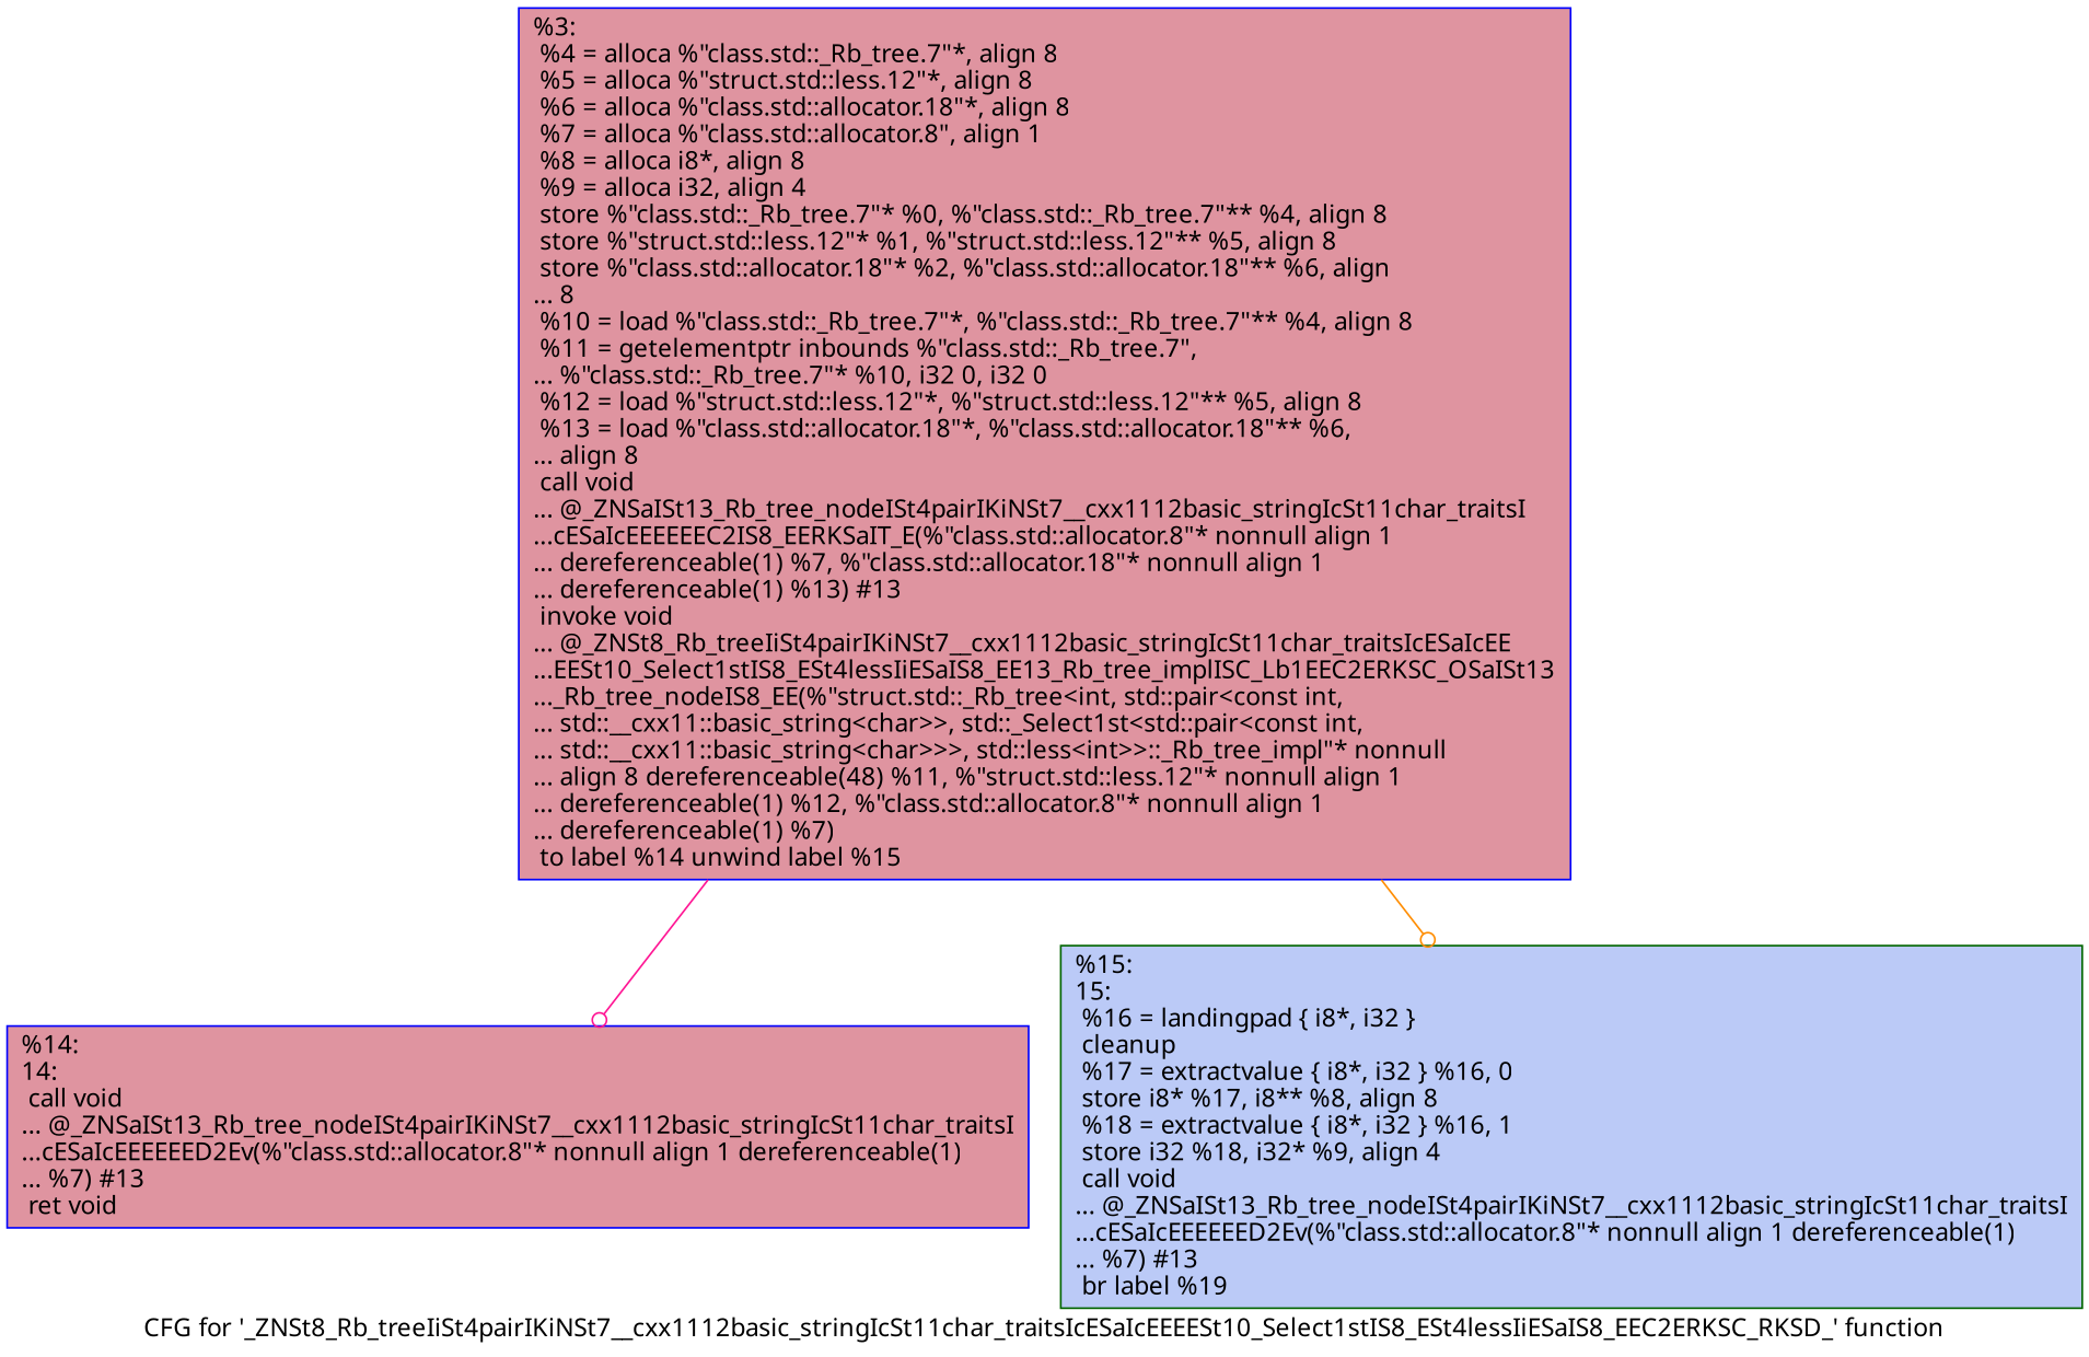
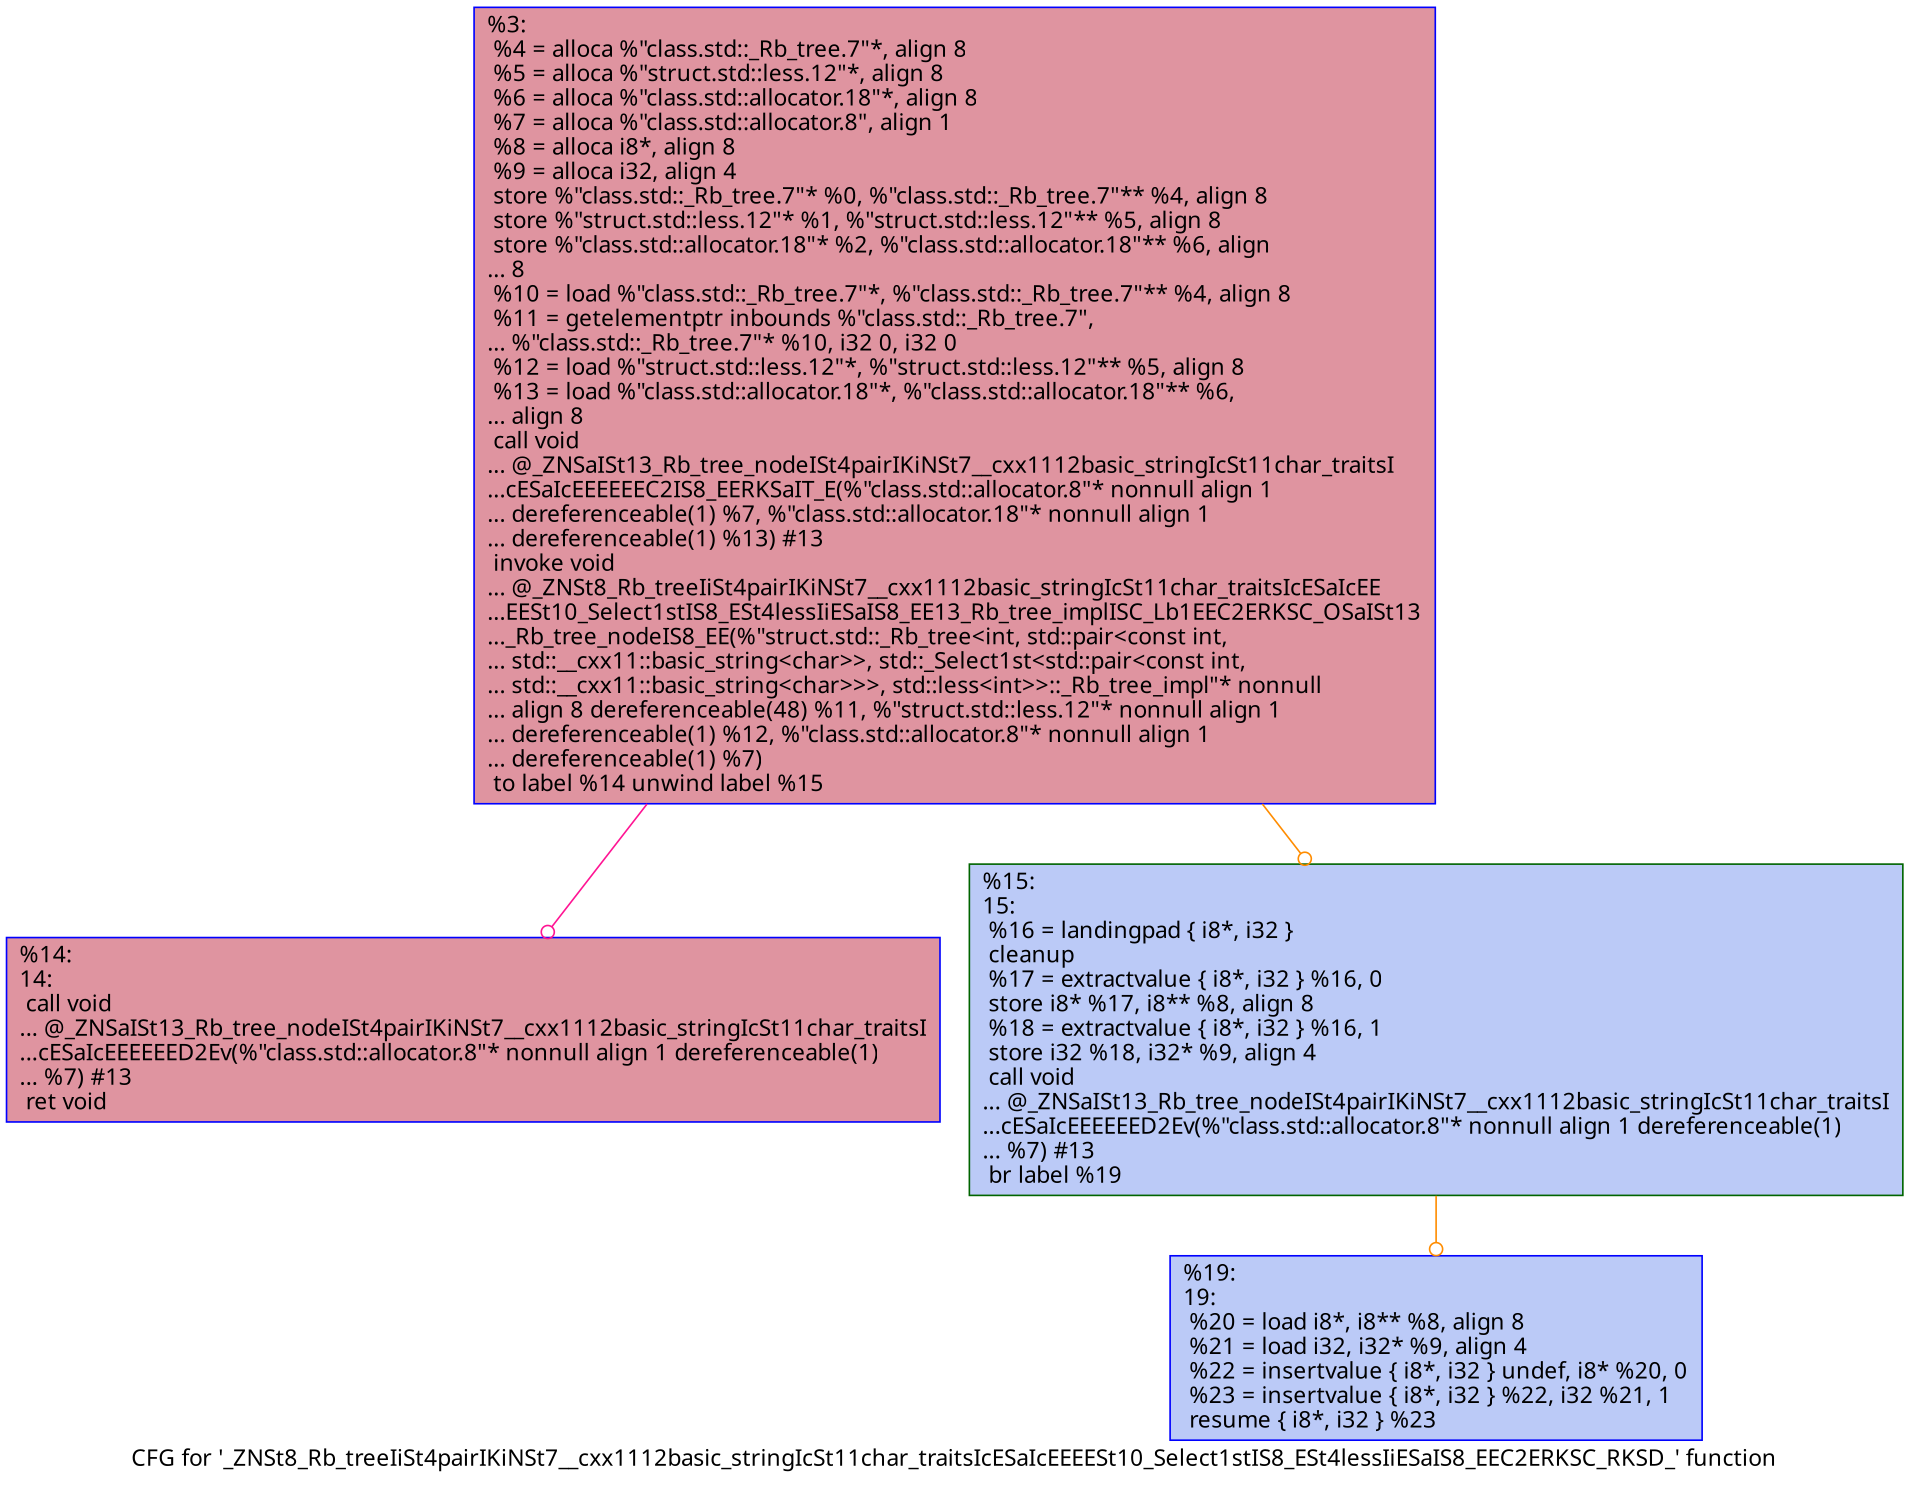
  digraph {
    label="CFG for '_ZNSt8_Rb_treeIiSt4pairIKiNSt7__cxx1112basic_stringIcSt11char_traitsIcESaIcEEEESt10_Select1stIS8_ESt4lessIiESaIS8_EEC2ERKSC_RKSD_' function"
    fontname="Noto Sans"
    node [color=blue fillcolor="#b70d2870" shape=record style=filled fontname="Noto Sans"]
    edge [color=darkorange arrowhead=odot fontname="Noto Sans"]
    n1 [label="{%3:\l  %4 = alloca %\"class.std::_Rb_tree.7\"*, align 8\l  %5 = alloca %\"struct.std::less.12\"*, align 8\l  %6 = alloca %\"class.std::allocator.18\"*, align 8\l  %7 = alloca %\"class.std::allocator.8\", align 1\l  %8 = alloca i8*, align 8\l  %9 = alloca i32, align 4\l  store %\"class.std::_Rb_tree.7\"* %0, %\"class.std::_Rb_tree.7\"** %4, align 8\l  store %\"struct.std::less.12\"* %1, %\"struct.std::less.12\"** %5, align 8\l  store %\"class.std::allocator.18\"* %2, %\"class.std::allocator.18\"** %6, align\l... 8\l  %10 = load %\"class.std::_Rb_tree.7\"*, %\"class.std::_Rb_tree.7\"** %4, align 8\l  %11 = getelementptr inbounds %\"class.std::_Rb_tree.7\",\l... %\"class.std::_Rb_tree.7\"* %10, i32 0, i32 0\l  %12 = load %\"struct.std::less.12\"*, %\"struct.std::less.12\"** %5, align 8\l  %13 = load %\"class.std::allocator.18\"*, %\"class.std::allocator.18\"** %6,\l... align 8\l  call void\l... @_ZNSaISt13_Rb_tree_nodeISt4pairIKiNSt7__cxx1112basic_stringIcSt11char_traitsI\l...cESaIcEEEEEEC2IS8_EERKSaIT_E(%\"class.std::allocator.8\"* nonnull align 1\l... dereferenceable(1) %7, %\"class.std::allocator.18\"* nonnull align 1\l... dereferenceable(1) %13) #13\l  invoke void\l... @_ZNSt8_Rb_treeIiSt4pairIKiNSt7__cxx1112basic_stringIcSt11char_traitsIcESaIcEE\l...EESt10_Select1stIS8_ESt4lessIiESaIS8_EE13_Rb_tree_implISC_Lb1EEC2ERKSC_OSaISt13\l..._Rb_tree_nodeIS8_EE(%\"struct.std::_Rb_tree\<int, std::pair\<const int,\l... std::__cxx11::basic_string\<char\>\>, std::_Select1st\<std::pair\<const int,\l... std::__cxx11::basic_string\<char\>\>\>, std::less\<int\>\>::_Rb_tree_impl\"* nonnull\l... align 8 dereferenceable(48) %11, %\"struct.std::less.12\"* nonnull align 1\l... dereferenceable(1) %12, %\"class.std::allocator.8\"* nonnull align 1\l... dereferenceable(1) %7)\l          to label %14 unwind label %15\l}"]
    n2 [label="{%14:\l14:                                               \l  call void\l... @_ZNSaISt13_Rb_tree_nodeISt4pairIKiNSt7__cxx1112basic_stringIcSt11char_traitsI\l...cESaIcEEEEEED2Ev(%\"class.std::allocator.8\"* nonnull align 1 dereferenceable(1)\l... %7) #13\l  ret void\l}"]
    n3 [color=darkgreen fillcolor="#6687ed70" label="{%15:\l15:                                               \l  %16 = landingpad \{ i8*, i32 \}\l          cleanup\l  %17 = extractvalue \{ i8*, i32 \} %16, 0\l  store i8* %17, i8** %8, align 8\l  %18 = extractvalue \{ i8*, i32 \} %16, 1\l  store i32 %18, i32* %9, align 4\l  call void\l... @_ZNSaISt13_Rb_tree_nodeISt4pairIKiNSt7__cxx1112basic_stringIcSt11char_traitsI\l...cESaIcEEEEEED2Ev(%\"class.std::allocator.8\"* nonnull align 1 dereferenceable(1)\l... %7) #13\l  br label %19\l}"]
+   n4 [fillcolor="#6687ed70" label="{%19:\l19:                                               \l  %20 = load i8*, i8** %8, align 8\l  %21 = load i32, i32* %9, align 4\l  %22 = insertvalue \{ i8*, i32 \} undef, i8* %20, 0\l  %23 = insertvalue \{ i8*, i32 \} %22, i32 %21, 1\l  resume \{ i8*, i32 \} %23\l}"]
    n1 -> n2 [color=deeppink]
    n1 -> n3
+   n3 -> n4
  }
